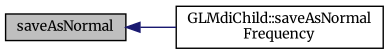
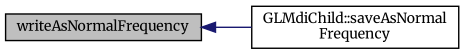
  digraph {
    rankdir=LR
    fontname=Merriweather
    node [color=black fontname=Merriweather fontsize=10 shape=record style=filled]
-   n1 [fillcolor=grey75 fontcolor=black height=0.2 label=saveAsNormal width=0.4]
+   n1 [fillcolor=grey75 fontcolor=black height=0.2 label=writeAsNormalFrequency width=0.4]
    n2 [fillcolor=white height=0.2 label="GLMdiChild::saveAsNormal\lFrequency" width=0.4]
    n1 -> n2 [color=midnightblue dir=back fontname=Merriweather fontsize=10 labelfontname=Helvetica labelfontsize=10 style=solid]
  }
